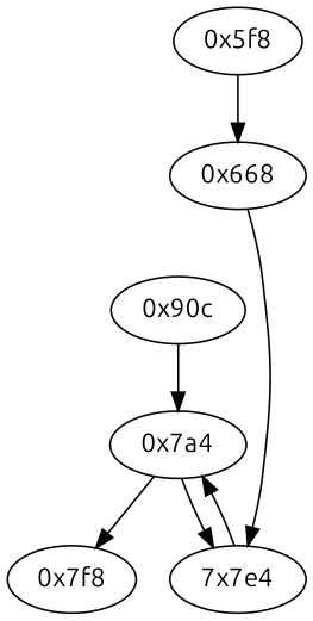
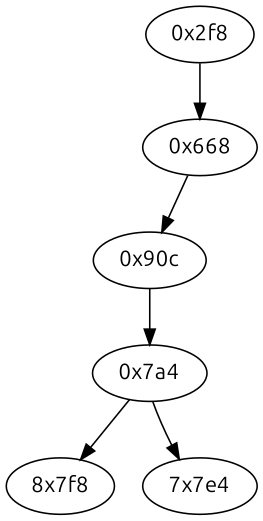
  strict digraph {
    "edge"="{}"
    file="/Users/mark/Documents//论文//第二篇论文//2018-08-24交论文后的备份/2019/CFG/small-programs/1b-4-1-0-0-dc-2-1-0/1528_recovered.dot"
    fontname=Ubuntu
    "graph"="{u'file': u'/Users/mark/Documents//\u8bba\u6587//\u7b2c\u4e8c\u7bc7\u8bba\u6587//2018-08-24\u4ea4\u8bba\u6587\u540e\u7684\u5907\u4efd/2019/CFG/small-programs/1b-4-1-0-0-dc-2-1-0/1528_recovered.dot'}"
    "node"="{u'opcode': u''}"
    node [fontname=Ubuntu]
    edge [fontname=Ubuntu]
    "0x668" [opcode="[u'str', u'str', u'ldr', u'ldr', u'ldr', u'ldr', u'cmp', u'mov', u'b']"]
    n2 [label="0x90c" opcode="[u'ldr', u'b']"]
    "0x7a4" [opcode="[u'str', u'str', u'ldr', u'ldr', u'ldr', u'cmp', u'mov', u'b']"]
    n4 [label="7x7e4" opcode="[u'ldr', u'lsl', u'str', u'ldr', u'b']"]
-   "0x7f8" [opcode="[u'ldr', u'mov', u'bl', u'ldr', u'b']"]
-   "0x5f8" [opcode="[u'push', u'add', u'sub', u'str', u'ldr', u'ldr', u'ldr', u'ldr', u'add', u'b']"]
-   "0x668" -> n4
+   "0x7f8" [opcode="[u'ldr', u'mov', u'bl', u'ldr', u'b']" label="8x7f8"]
+   "0x5f8" [opcode="[u'push', u'add', u'sub', u'str', u'ldr', u'ldr', u'ldr', u'ldr', u'add', u'b']" label="0x2f8"]
+   "0x668" -> n2
    n2 -> "0x7a4"
    "0x7a4" -> n4
    "0x7a4" -> "0x7f8"
-   n4 -> "0x7a4"
    "0x5f8" -> "0x668"
  }
